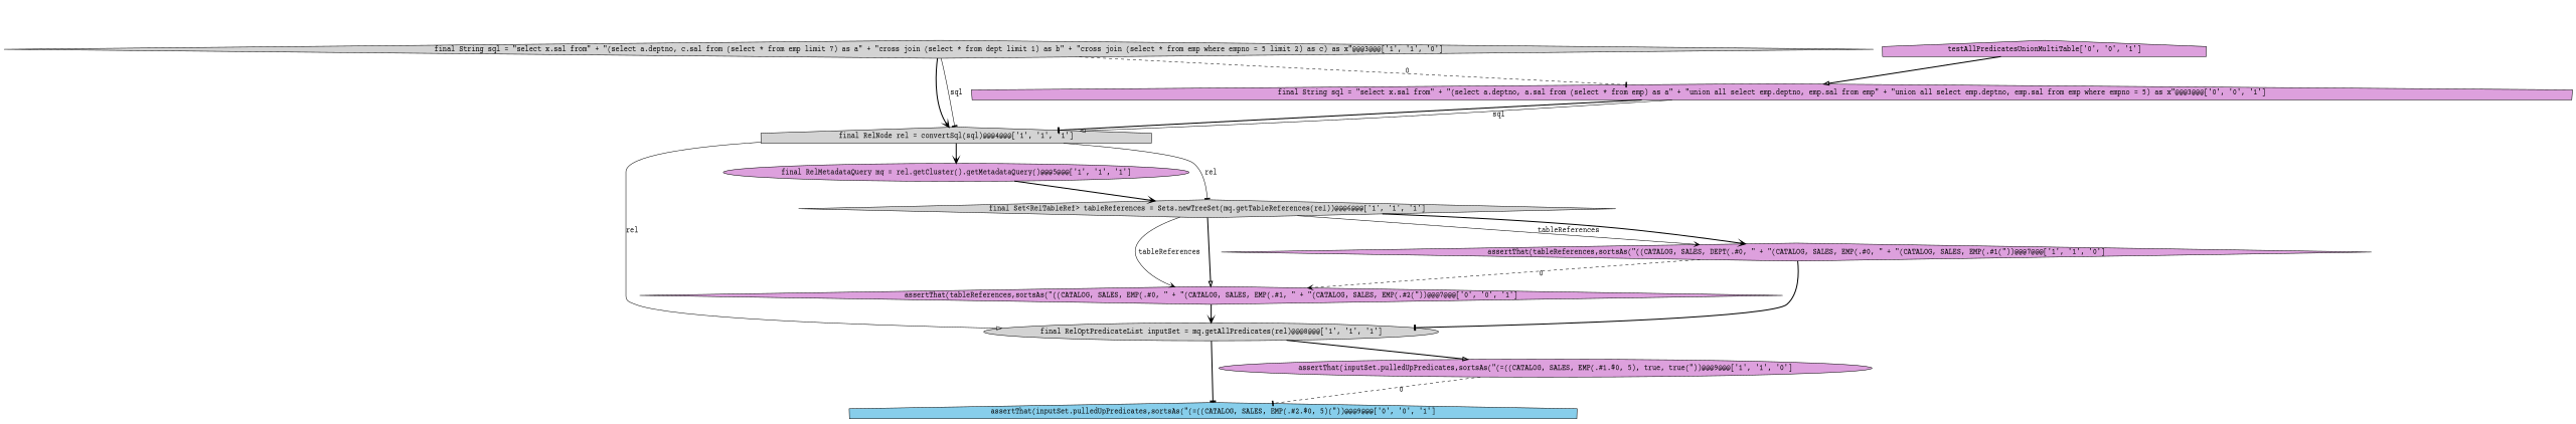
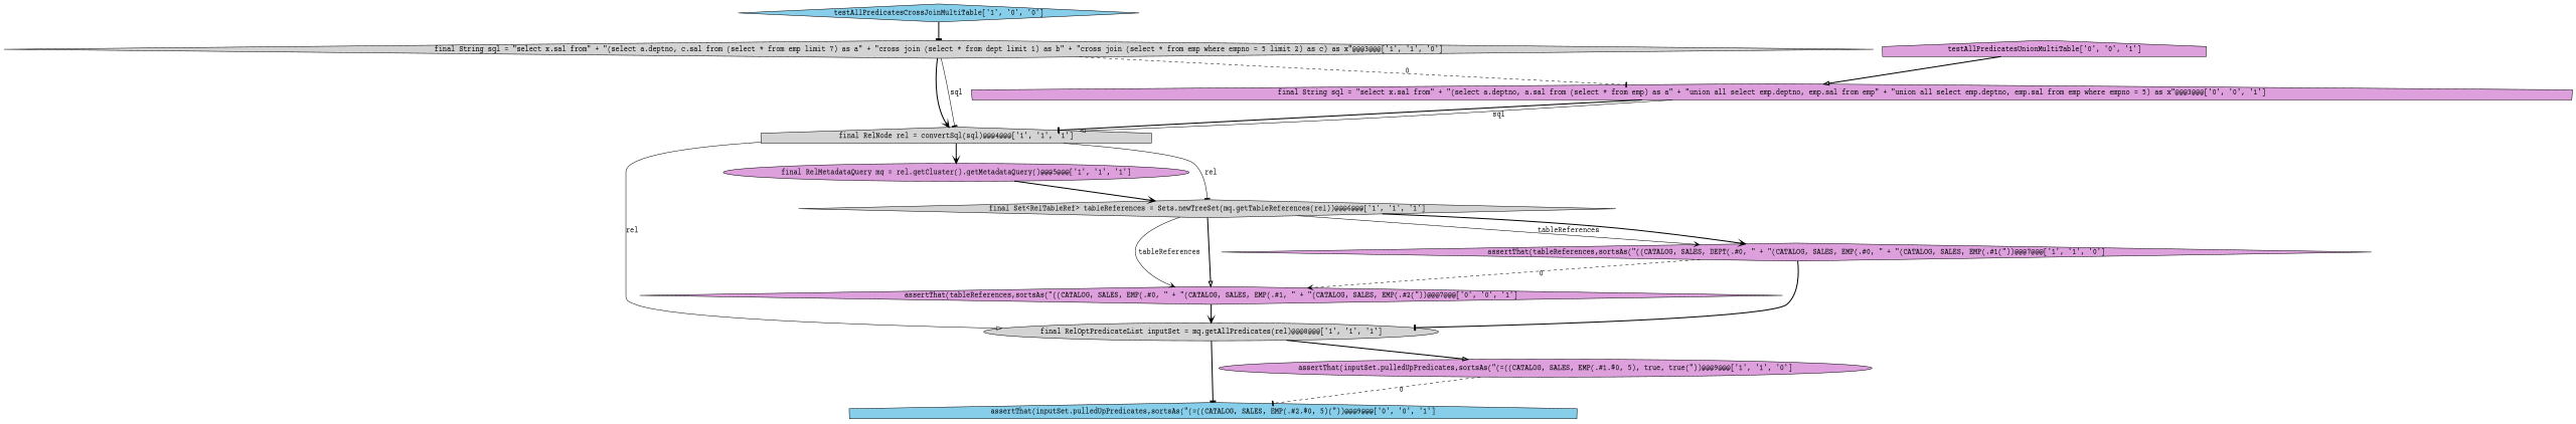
  digraph {
    fontname="Courier Prime"
    node [fillcolor=plum fontname="Courier Prime" shape=diamond style=filled]
    edge [arrowhead=vee fontname="Courier Prime" style=bold]
    n1 [fillcolor=lightgrey label="final RelNode rel = convertSql(sql)@@@4@@@['1', '1', '1']" shape=house]
    n2 [fillcolor=lightgrey label="final RelOptPredicateList inputSet = mq.getAllPredicates(rel)@@@8@@@['1', '1', '1']" shape=ellipse]
    n3 [label="final RelMetadataQuery mq = rel.getCluster().getMetadataQuery()@@@5@@@['1', '1', '1']" shape=ellipse]
    n4 [fillcolor=lightgrey label="final Set<RelTableRef> tableReferences = Sets.newTreeSet(mq.getTableReferences(rel))@@@6@@@['1', '1', '1']"]
    n5 [fillcolor=skyblue label="assertThat(inputSet.pulledUpPredicates,sortsAs(\"(=((CATALOG, SALES, EMP(.#2.$0, 5)(\"))@@@9@@@['0', '0', '1']" shape=house]
    n6 [label="assertThat(inputSet.pulledUpPredicates,sortsAs(\"(=((CATALOG, SALES, EMP(.#1.$0, 5), true, true(\"))@@@9@@@['1', '1', '0']" shape=ellipse]
    n7 [label="assertThat(tableReferences,sortsAs(\"((CATALOG, SALES, EMP(.#0, \" + \"(CATALOG, SALES, EMP(.#1, \" + \"(CATALOG, SALES, EMP(.#2(\"))@@@7@@@['0', '0', '1']"]
    n8 [label="assertThat(tableReferences,sortsAs(\"((CATALOG, SALES, DEPT(.#0, \" + \"(CATALOG, SALES, EMP(.#0, \" + \"(CATALOG, SALES, EMP(.#1(\"))@@@7@@@['1', '1', '0']"]
    n9 [label="final String sql = \"select x.sal from\" + \"(select a.deptno, a.sal from (select * from emp) as a\" + \"union all select emp.deptno, emp.sal from emp\" + \"union all select emp.deptno, emp.sal from emp where empno = 5) as x\"@@@3@@@['0', '0', '1']" shape=house]
+   n10 [fillcolor=skyblue label="testAllPredicatesCrossJoinMultiTable['1', '0', '0']"]
    n11 [fillcolor=lightgrey label="final String sql = \"select x.sal from\" + \"(select a.deptno, c.sal from (select * from emp limit 7) as a\" + \"cross join (select * from dept limit 1) as b\" + \"cross join (select * from emp where empno = 5 limit 2) as c) as x\"@@@3@@@['1', '1', '0']"]
    n12 [label="testAllPredicatesUnionMultiTable['0', '0', '1']" shape=house]
    n1 -> n2 [arrowhead=onormal label=rel style=solid]
    n1 -> n3
    n1 -> n4 [arrowhead=tee label=rel style=solid]
    n2 -> n5 [arrowhead=tee]
    n2 -> n6 [arrowhead=onormal]
    n3 -> n4
    n4 -> n7 [label=tableReferences style=solid]
    n4 -> n7 [arrowhead=onormal]
    n4 -> n8 [label=tableReferences style=solid]
    n4 -> n8
    n6 -> n5 [arrowhead=tee label=0 style=dashed]
    n7 -> n2
    n8 -> n2 [arrowhead=tee]
    n8 -> n7 [label=0 style=dashed]
    n9 -> n1 [arrowhead=tee]
    n9 -> n1 [arrowhead=onormal label=sql style=solid]
+   n10 -> n11 [arrowhead=tee]
    n11 -> n1
    n11 -> n1 [arrowhead=tee label=sql style=solid]
    n11 -> n9 [arrowhead=tee label=0 style=dashed]
    n12 -> n9 [arrowhead=onormal]
  }
